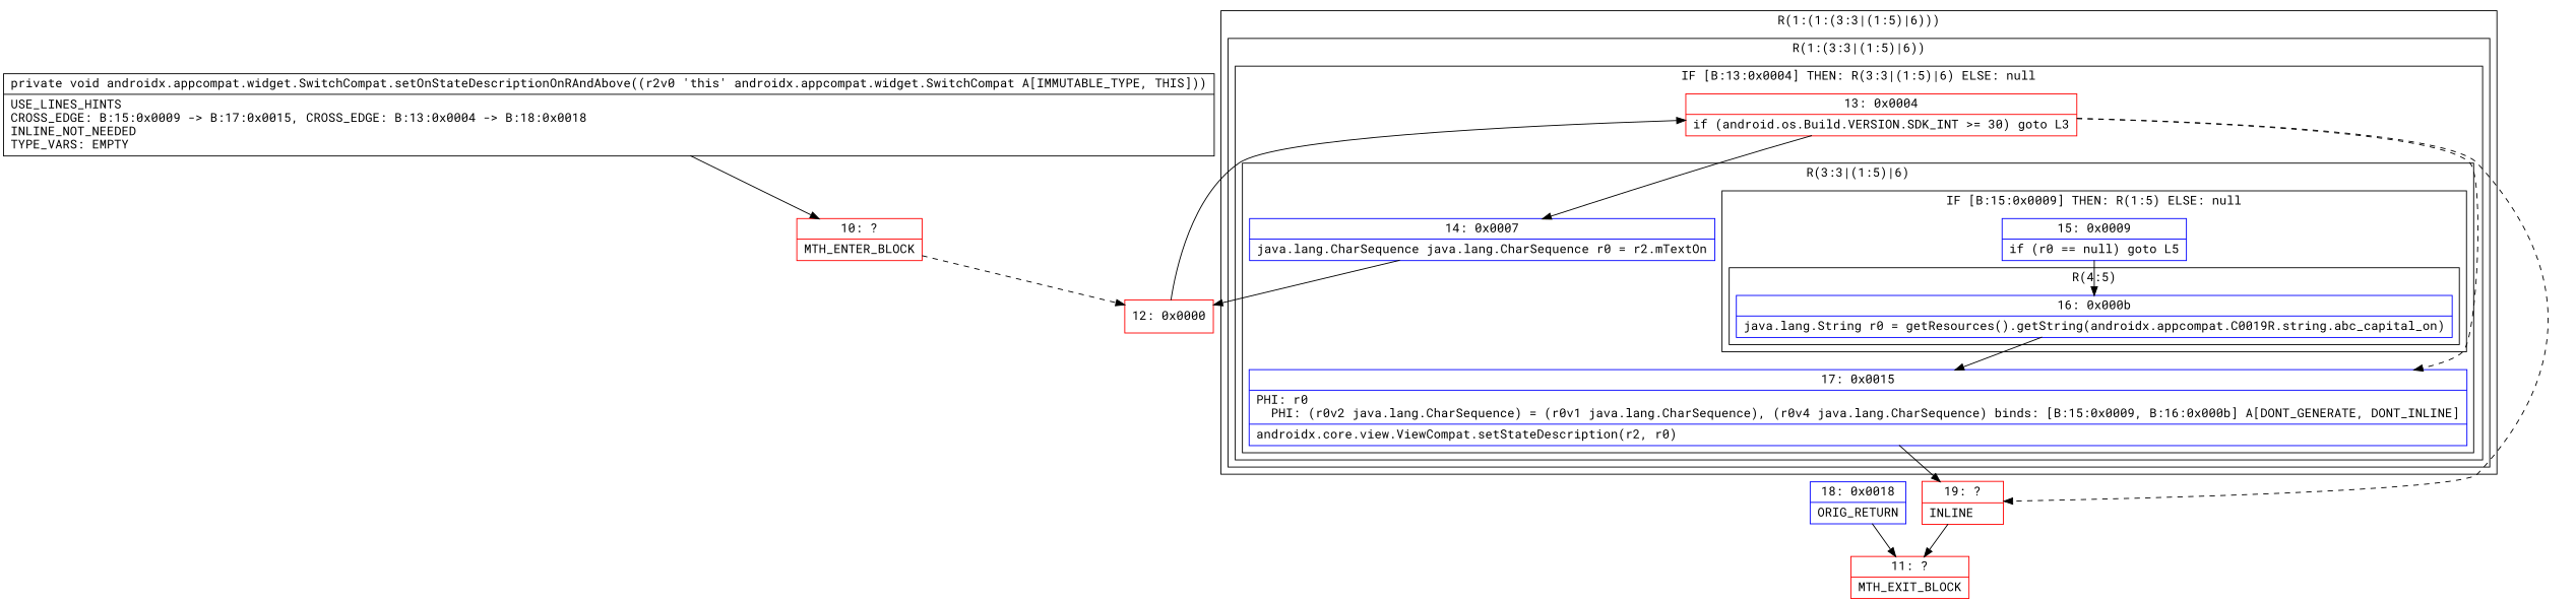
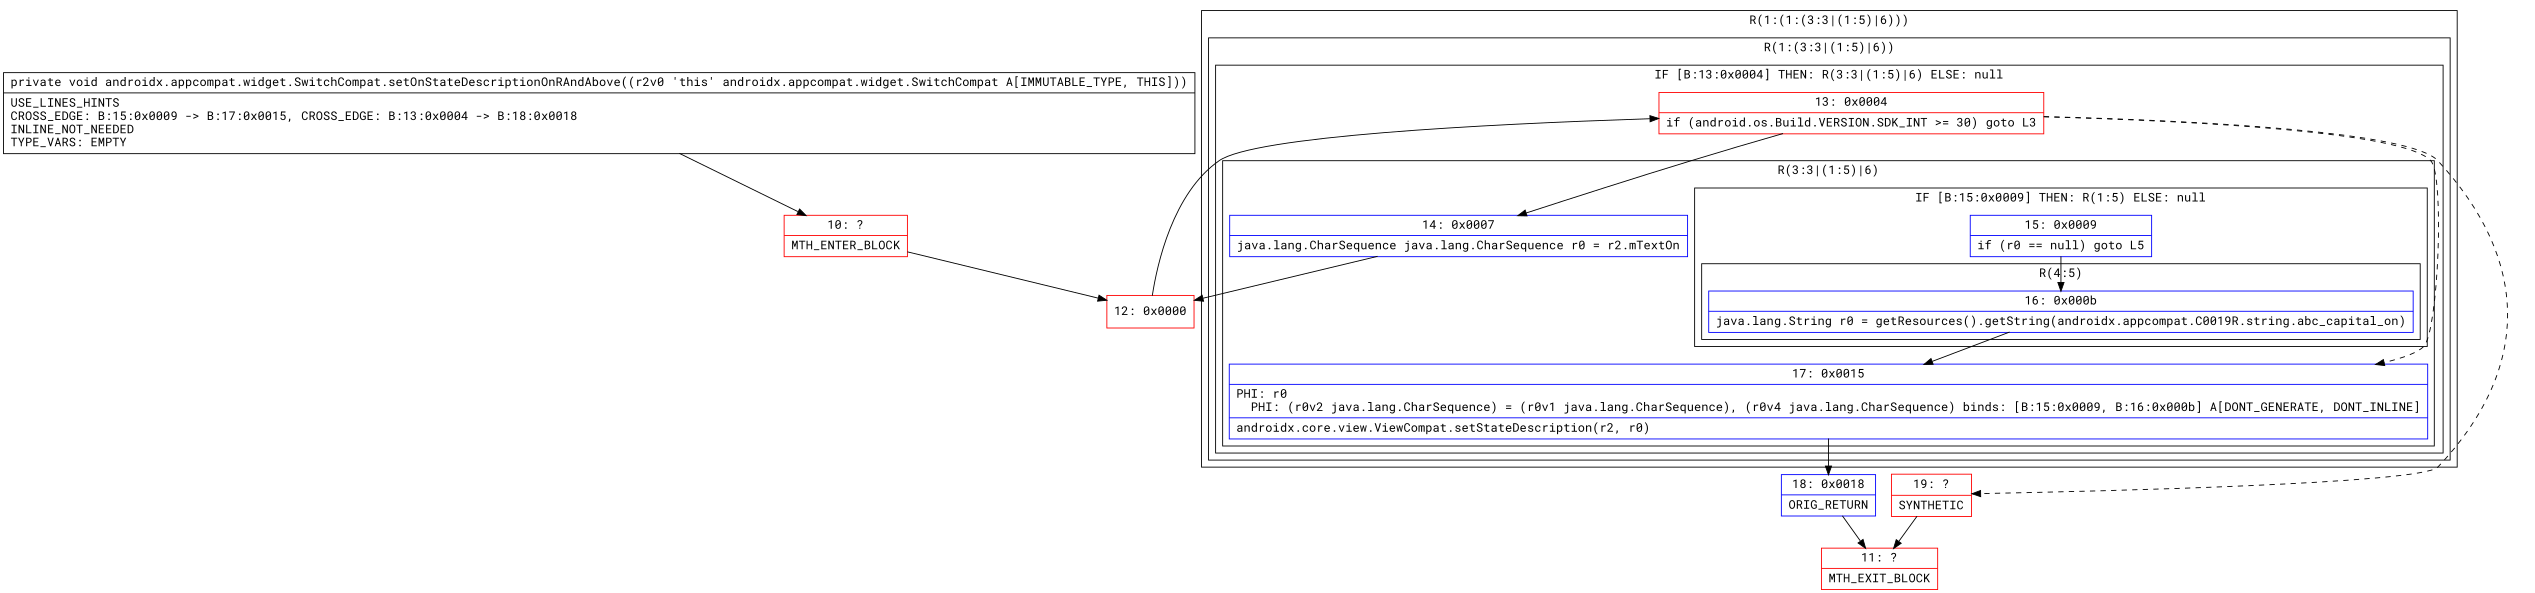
  digraph {
    fontname="Roboto Mono"
    node [color=blue fontname="Roboto Mono" shape=record]
    edge [fontname="Roboto Mono"]
    n1 [label="{16\:\ 0x000b|java.lang.String r0 = getResources().getString(androidx.appcompat.C0019R.string.abc_capital_on)\l}"]
    n2 [label="{15\:\ 0x0009|if (r0 == null) goto L5\l}"]
    n3 [label="{14\:\ 0x0007|java.lang.CharSequence java.lang.CharSequence r0 = r2.mTextOn\l}"]
    n4 [label="{17\:\ 0x0015|PHI: r0 \l  PHI: (r0v2 java.lang.CharSequence) = (r0v1 java.lang.CharSequence), (r0v4 java.lang.CharSequence) binds: [B:15:0x0009, B:16:0x000b] A[DONT_GENERATE, DONT_INLINE]\l|androidx.core.view.ViewCompat.setStateDescription(r2, r0)\l}"]
    n5 [color=red label="{13\:\ 0x0004|if (android.os.Build.VERSION.SDK_INT \>= 30) goto L3\l}"]
    n6 [color=red label="{12\:\ 0x0000}"]
    n7 [label="{18\:\ 0x0018|ORIG_RETURN\l}"]
-   n8 [color=red label="{19\:\ ?|INLINE\l}"]
+   n8 [color=red label="{19\:\ ?|SYNTHETIC\l}"]
    n9 [color=red label="{11\:\ ?|MTH_EXIT_BLOCK\l}"]
    n10 [color=red label="{10\:\ ?|MTH_ENTER_BLOCK\l}"]
    n11 [label="{private void androidx.appcompat.widget.SwitchCompat.setOnStateDescriptionOnRAndAbove((r2v0 'this' androidx.appcompat.widget.SwitchCompat A[IMMUTABLE_TYPE, THIS]))  | USE_LINES_HINTS\lCROSS_EDGE: B:15:0x0009 \-\> B:17:0x0015, CROSS_EDGE: B:13:0x0004 \-\> B:18:0x0018\lINLINE_NOT_NEEDED\lTYPE_VARS: EMPTY\l}" color=""]
    subgraph cluster_1 {
      label="R(1:(1:(3:3|(1:5)|6)))"
      subgraph cluster_2 {
        label="R(1:(3:3|(1:5)|6))"
        subgraph cluster_3 {
          label="IF [B:13:0x0004] THEN: R(3:3|(1:5)|6) ELSE: null"
          n5
          subgraph cluster_4 {
            label="R(3:3|(1:5)|6)"
            n3
            n4
            subgraph cluster_5 {
              label="IF [B:15:0x0009] THEN: R(1:5) ELSE: null"
              n2
              subgraph cluster_6 {
                label="R(4:5)"
                n1
              }
            }
          }
        }
      }
    }
    n1 -> n4
    n2 -> n1
    n3 -> n6
-   n4 -> n8
+   n4 -> n7
    n5 -> n3
    n5 -> n4 [style=dashed]
    n5 -> n8 [style=dashed]
    n6 -> n5
    n7 -> n9
    n8 -> n9
-   n10 -> n6 [style=dashed]
+   n10 -> n6
    n11 -> n10
  }
